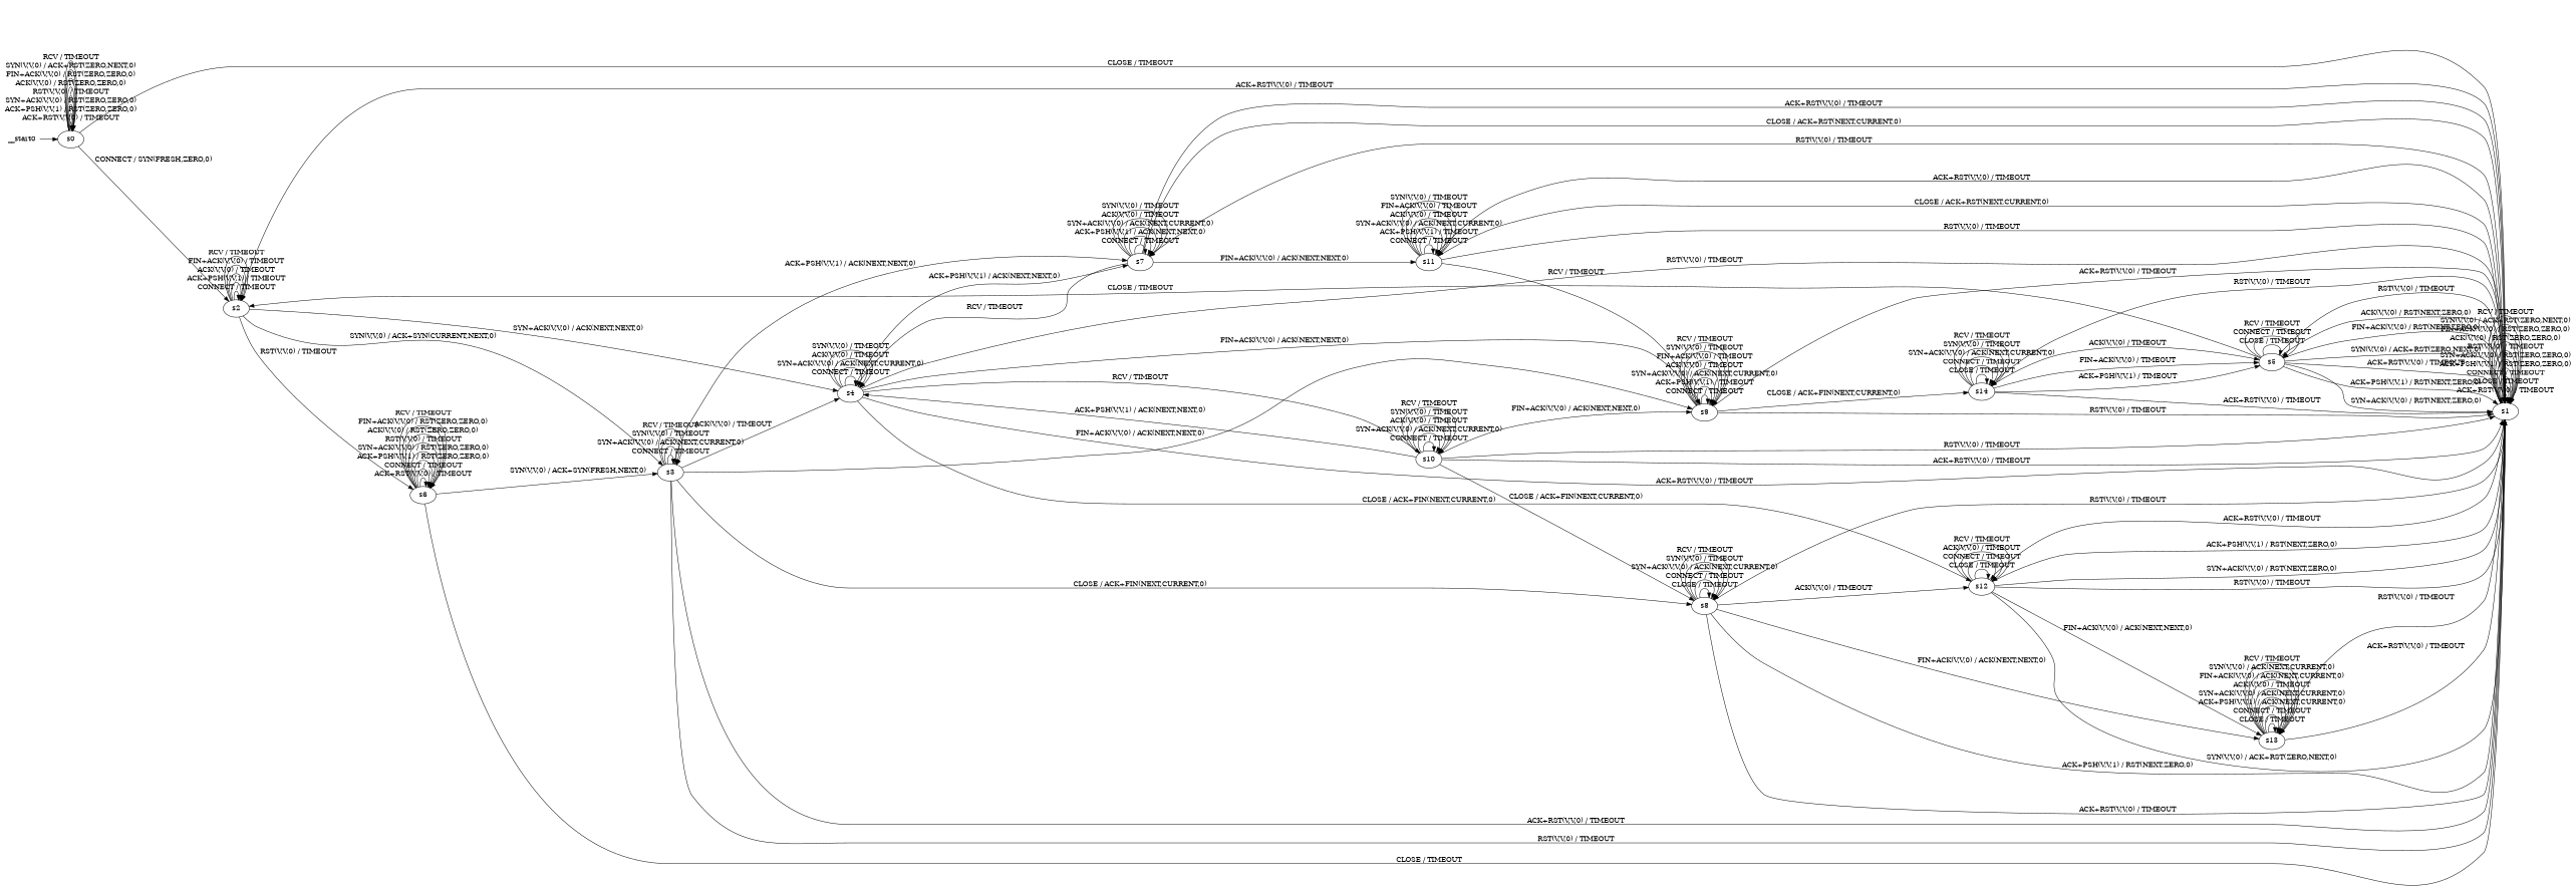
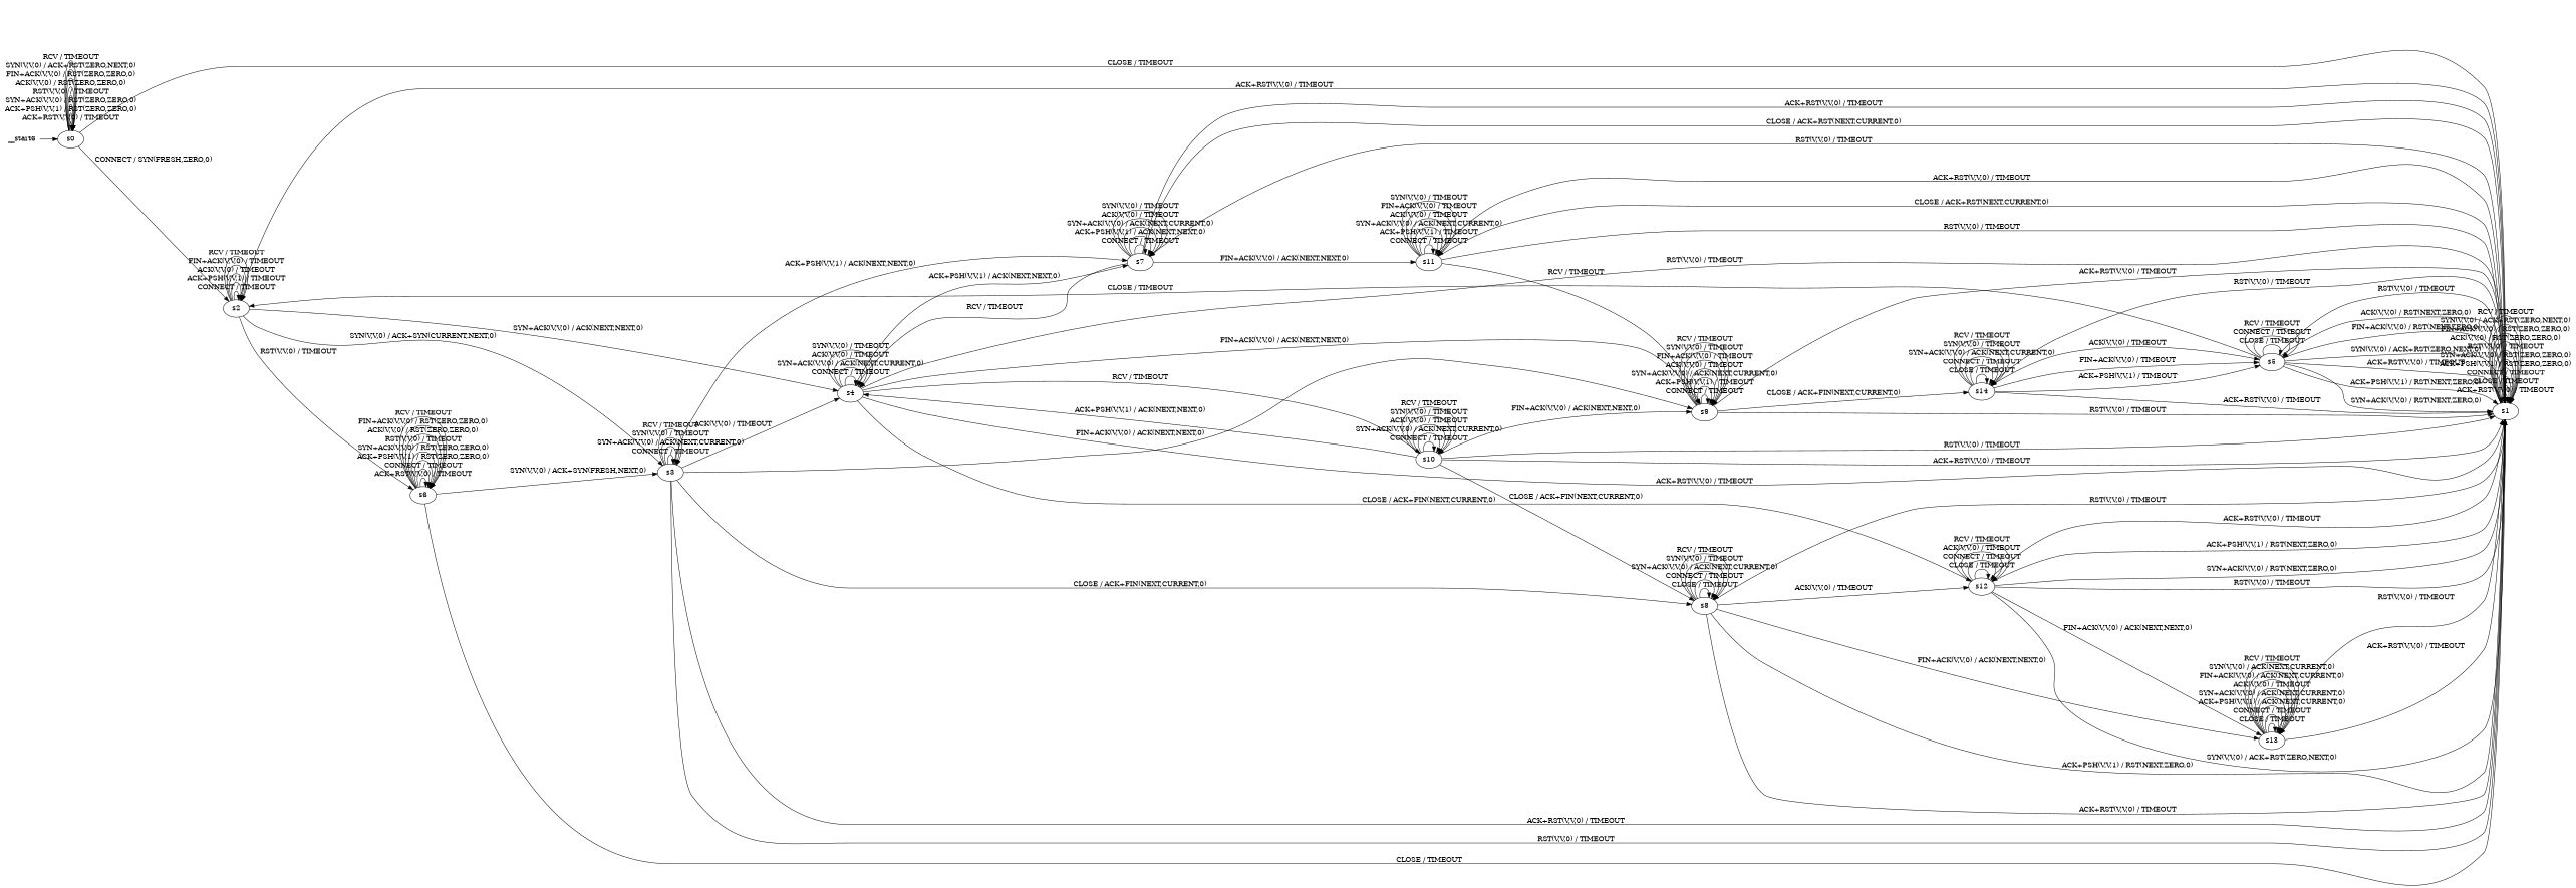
  digraph {
    rankdir=LR
    n1 [label=s0]
    n2 [label=s1]
    n3 [label=s2]
    n4 [label=s4]
    n5 [label=s6]
    n6 [label=s3]
    n7 [label=s5]
    n8 [label=s7]
    n9 [label=s9]
    n10 [label=s10]
    n11 [label=s12]
    n12 [label=s8]
    n13 [label=s13]
    n14 [label=s11]
    n15 [label=s14]
-   __start0 [height=0 shape=none width=0]
+   __start0 [height=0 shape=none width=0 label=__start6]
    n1 -> n1 [label=" ACK+RST(V,V,0) / TIMEOUT "]
    n1 -> n1 [label=" ACK+PSH(V,V,1) / RST(ZERO,ZERO,0) "]
    n1 -> n1 [label=" SYN+ACK(V,V,0) / RST(ZERO,ZERO,0) "]
    n1 -> n1 [label=" RST(V,V,0) / TIMEOUT "]
    n1 -> n1 [label=" ACK(V,V,0) / RST(ZERO,ZERO,0) "]
    n1 -> n1 [label=" FIN+ACK(V,V,0) / RST(ZERO,ZERO,0) "]
    n1 -> n1 [label=" SYN(V,V,0) / ACK+RST(ZERO,NEXT,0) "]
    n1 -> n1 [label=" RCV / TIMEOUT "]
    n1 -> n2 [label=" CLOSE / TIMEOUT "]
    n1 -> n3 [label=" CONNECT / SYN(FRESH,ZERO,0) "]
    n2 -> n2 [label=" ACK+RST(V,V,0) / TIMEOUT "]
    n2 -> n2 [label=" CLOSE / TIMEOUT "]
    n2 -> n2 [label=" CONNECT / TIMEOUT "]
    n2 -> n2 [label=" ACK+PSH(V,V,1) / RST(ZERO,ZERO,0) "]
    n2 -> n2 [label=" SYN+ACK(V,V,0) / RST(ZERO,ZERO,0) "]
    n2 -> n2 [label=" RST(V,V,0) / TIMEOUT "]
    n2 -> n2 [label=" ACK(V,V,0) / RST(ZERO,ZERO,0) "]
    n2 -> n2 [label=" FIN+ACK(V,V,0) / RST(ZERO,ZERO,0) "]
    n2 -> n2 [label=" SYN(V,V,0) / ACK+RST(ZERO,NEXT,0) "]
    n2 -> n2 [label=" RCV / TIMEOUT "]
    n3 -> n2 [label=" ACK+RST(V,V,0) / TIMEOUT "]
    n3 -> n3 [label=" CONNECT / TIMEOUT "]
    n3 -> n3 [label=" ACK+PSH(V,V,1) / TIMEOUT "]
    n3 -> n3 [label=" ACK(V,V,0) / TIMEOUT "]
    n3 -> n3 [label=" FIN+ACK(V,V,0) / TIMEOUT "]
    n3 -> n3 [label=" RCV / TIMEOUT "]
    n3 -> n4 [label=" SYN+ACK(V,V,0) / ACK(NEXT,NEXT,0) "]
    n3 -> n5 [label=" RST(V,V,0) / TIMEOUT "]
    n3 -> n6 [label=" SYN(V,V,0) / ACK+SYN(CURRENT,NEXT,0) "]
    n4 -> n2 [label=" ACK+RST(V,V,0) / TIMEOUT "]
    n4 -> n2 [label=" RST(V,V,0) / TIMEOUT "]
    n4 -> n4 [label=" CONNECT / TIMEOUT "]
    n4 -> n4 [label=" SYN+ACK(V,V,0) / ACK(NEXT,CURRENT,0) "]
    n4 -> n4 [label=" ACK(V,V,0) / TIMEOUT "]
    n4 -> n4 [label=" SYN(V,V,0) / TIMEOUT "]
    n4 -> n8 [label=" ACK+PSH(V,V,1) / ACK(NEXT,NEXT,0) "]
    n4 -> n9 [label=" FIN+ACK(V,V,0) / ACK(NEXT,NEXT,0) "]
    n4 -> n10 [label=" RCV / TIMEOUT "]
    n4 -> n11 [label=" CLOSE / ACK+FIN(NEXT,CURRENT,0) "]
    n5 -> n2 [label=" CLOSE / TIMEOUT "]
    n5 -> n5 [label=" ACK+RST(V,V,0) / TIMEOUT "]
    n5 -> n5 [label=" CONNECT / TIMEOUT "]
    n5 -> n5 [label=" ACK+PSH(V,V,1) / RST(ZERO,ZERO,0) "]
    n5 -> n5 [label=" SYN+ACK(V,V,0) / RST(ZERO,ZERO,0) "]
    n5 -> n5 [label=" RST(V,V,0) / TIMEOUT "]
    n5 -> n5 [label=" ACK(V,V,0) / RST(ZERO,ZERO,0) "]
    n5 -> n5 [label=" FIN+ACK(V,V,0) / RST(ZERO,ZERO,0) "]
    n5 -> n5 [label=" RCV / TIMEOUT "]
    n5 -> n6 [label=" SYN(V,V,0) / ACK+SYN(FRESH,NEXT,0) "]
    n6 -> n2 [label=" ACK+RST(V,V,0) / TIMEOUT "]
    n6 -> n2 [label=" RST(V,V,0) / TIMEOUT "]
    n6 -> n4 [label=" ACK(V,V,0) / TIMEOUT "]
    n6 -> n6 [label=" CONNECT / TIMEOUT "]
    n6 -> n6 [label=" SYN+ACK(V,V,0) / ACK(NEXT,CURRENT,0) "]
    n6 -> n6 [label=" SYN(V,V,0) / TIMEOUT "]
    n6 -> n6 [label=" RCV / TIMEOUT "]
    n6 -> n8 [label=" ACK+PSH(V,V,1) / ACK(NEXT,NEXT,0) "]
    n6 -> n9 [label=" FIN+ACK(V,V,0) / ACK(NEXT,NEXT,0) "]
    n6 -> n12 [label=" CLOSE / ACK+FIN(NEXT,CURRENT,0) "]
    n7 -> n2 [label=" ACK+RST(V,V,0) / TIMEOUT "]
    n7 -> n2 [label=" ACK+PSH(V,V,1) / RST(NEXT,ZERO,0) "]
    n7 -> n2 [label=" SYN+ACK(V,V,0) / RST(NEXT,ZERO,0) "]
    n7 -> n2 [label=" RST(V,V,0) / TIMEOUT "]
    n7 -> n2 [label=" ACK(V,V,0) / RST(NEXT,ZERO,0) "]
    n7 -> n2 [label=" FIN+ACK(V,V,0) / RST(NEXT,ZERO,0) "]
    n7 -> n2 [label=" SYN(V,V,0) / ACK+RST(ZERO,NEXT,0) "]
    n7 -> n3 [label=" CLOSE / TIMEOUT "]
    n7 -> n7 [label=" CLOSE / TIMEOUT "]
    n7 -> n7 [label=" CONNECT / TIMEOUT "]
    n7 -> n7 [label=" RCV / TIMEOUT "]
    n8 -> n2 [label=" ACK+RST(V,V,0) / TIMEOUT "]
    n8 -> n2 [label=" CLOSE / ACK+RST(NEXT,CURRENT,0) "]
    n8 -> n2 [label=" RST(V,V,0) / TIMEOUT "]
    n8 -> n4 [label=" RCV / TIMEOUT "]
    n8 -> n8 [label=" CONNECT / TIMEOUT "]
    n8 -> n8 [label=" ACK+PSH(V,V,1) / ACK(NEXT,NEXT,0) "]
    n8 -> n8 [label=" SYN+ACK(V,V,0) / ACK(NEXT,CURRENT,0) "]
    n8 -> n8 [label=" ACK(V,V,0) / TIMEOUT "]
    n8 -> n8 [label=" SYN(V,V,0) / TIMEOUT "]
    n8 -> n14 [label=" FIN+ACK(V,V,0) / ACK(NEXT,NEXT,0) "]
    n9 -> n2 [label=" ACK+RST(V,V,0) / TIMEOUT "]
    n9 -> n2 [label=" RST(V,V,0) / TIMEOUT "]
    n9 -> n9 [label=" CONNECT / TIMEOUT "]
    n9 -> n9 [label=" ACK+PSH(V,V,1) / TIMEOUT "]
    n9 -> n9 [label=" SYN+ACK(V,V,0) / ACK(NEXT,CURRENT,0) "]
    n9 -> n9 [label=" ACK(V,V,0) / TIMEOUT "]
    n9 -> n9 [label=" FIN+ACK(V,V,0) / TIMEOUT "]
    n9 -> n9 [label=" SYN(V,V,0) / TIMEOUT "]
    n9 -> n9 [label=" RCV / TIMEOUT "]
    n9 -> n15 [label=" CLOSE / ACK+FIN(NEXT,CURRENT,0) "]
    n10 -> n2 [label=" ACK+RST(V,V,0) / TIMEOUT "]
    n10 -> n2 [label=" RST(V,V,0) / TIMEOUT "]
    n10 -> n4 [label=" ACK+PSH(V,V,1) / ACK(NEXT,NEXT,0) "]
    n10 -> n9 [label=" FIN+ACK(V,V,0) / ACK(NEXT,NEXT,0) "]
    n10 -> n10 [label=" CONNECT / TIMEOUT "]
    n10 -> n10 [label=" SYN+ACK(V,V,0) / ACK(NEXT,CURRENT,0) "]
    n10 -> n10 [label=" ACK(V,V,0) / TIMEOUT "]
    n10 -> n10 [label=" SYN(V,V,0) / TIMEOUT "]
    n10 -> n10 [label=" RCV / TIMEOUT "]
    n10 -> n12 [label=" CLOSE / ACK+FIN(NEXT,CURRENT,0) "]
    n11 -> n2 [label=" ACK+RST(V,V,0) / TIMEOUT "]
    n11 -> n2 [label=" ACK+PSH(V,V,1) / RST(NEXT,ZERO,0) "]
    n11 -> n2 [label=" SYN+ACK(V,V,0) / RST(NEXT,ZERO,0) "]
    n11 -> n2 [label=" RST(V,V,0) / TIMEOUT "]
    n11 -> n2 [label=" SYN(V,V,0) / ACK+RST(ZERO,NEXT,0) "]
    n11 -> n11 [label=" CLOSE / TIMEOUT "]
    n11 -> n11 [label=" CONNECT / TIMEOUT "]
    n11 -> n11 [label=" ACK(V,V,0) / TIMEOUT "]
    n11 -> n11 [label=" RCV / TIMEOUT "]
    n11 -> n13 [label=" FIN+ACK(V,V,0) / ACK(NEXT,NEXT,0) "]
    n12 -> n2 [label=" ACK+RST(V,V,0) / TIMEOUT "]
    n12 -> n2 [label=" ACK+PSH(V,V,1) / RST(NEXT,ZERO,0) "]
    n12 -> n2 [label=" RST(V,V,0) / TIMEOUT "]
    n12 -> n11 [label=" ACK(V,V,0) / TIMEOUT "]
    n12 -> n12 [label=" CLOSE / TIMEOUT "]
    n12 -> n12 [label=" CONNECT / TIMEOUT "]
    n12 -> n12 [label=" SYN+ACK(V,V,0) / ACK(NEXT,CURRENT,0) "]
    n12 -> n12 [label=" SYN(V,V,0) / TIMEOUT "]
    n12 -> n12 [label=" RCV / TIMEOUT "]
    n12 -> n13 [label=" FIN+ACK(V,V,0) / ACK(NEXT,NEXT,0) "]
    n13 -> n2 [label=" ACK+RST(V,V,0) / TIMEOUT "]
    n13 -> n2 [label=" RST(V,V,0) / TIMEOUT "]
    n13 -> n13 [label=" CLOSE / TIMEOUT "]
    n13 -> n13 [label=" CONNECT / TIMEOUT "]
    n13 -> n13 [label=" ACK+PSH(V,V,1) / ACK(NEXT,CURRENT,0) "]
    n13 -> n13 [label=" SYN+ACK(V,V,0) / ACK(NEXT,CURRENT,0) "]
    n13 -> n13 [label=" ACK(V,V,0) / TIMEOUT "]
    n13 -> n13 [label=" FIN+ACK(V,V,0) / ACK(NEXT,CURRENT,0) "]
    n13 -> n13 [label=" SYN(V,V,0) / ACK(NEXT,CURRENT,0) "]
    n13 -> n13 [label=" RCV / TIMEOUT "]
    n14 -> n2 [label=" ACK+RST(V,V,0) / TIMEOUT "]
    n14 -> n2 [label=" CLOSE / ACK+RST(NEXT,CURRENT,0) "]
    n14 -> n2 [label=" RST(V,V,0) / TIMEOUT "]
    n14 -> n9 [label=" RCV / TIMEOUT "]
    n14 -> n14 [label=" CONNECT / TIMEOUT "]
    n14 -> n14 [label=" ACK+PSH(V,V,1) / TIMEOUT "]
    n14 -> n14 [label=" SYN+ACK(V,V,0) / ACK(NEXT,CURRENT,0) "]
    n14 -> n14 [label=" ACK(V,V,0) / TIMEOUT "]
    n14 -> n14 [label=" FIN+ACK(V,V,0) / TIMEOUT "]
    n14 -> n14 [label=" SYN(V,V,0) / TIMEOUT "]
    n15 -> n2 [label=" ACK+RST(V,V,0) / TIMEOUT "]
    n15 -> n2 [label=" RST(V,V,0) / TIMEOUT "]
    n15 -> n7 [label=" ACK+PSH(V,V,1) / TIMEOUT "]
    n15 -> n7 [label=" ACK(V,V,0) / TIMEOUT "]
    n15 -> n7 [label=" FIN+ACK(V,V,0) / TIMEOUT "]
    n15 -> n15 [label=" CLOSE / TIMEOUT "]
    n15 -> n15 [label=" CONNECT / TIMEOUT "]
    n15 -> n15 [label=" SYN+ACK(V,V,0) / ACK(NEXT,CURRENT,0) "]
    n15 -> n15 [label=" SYN(V,V,0) / TIMEOUT "]
    n15 -> n15 [label=" RCV / TIMEOUT "]
    __start0 -> n1
  }
